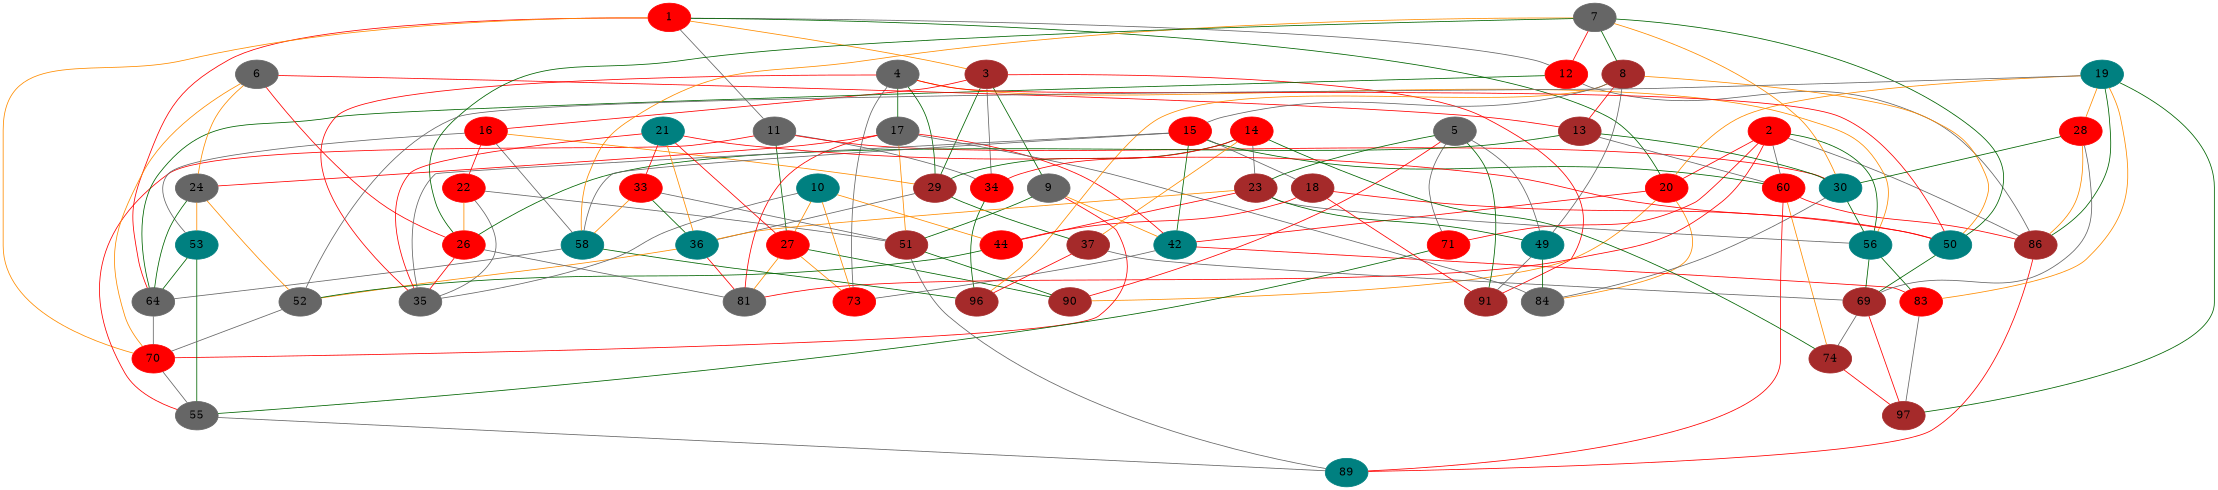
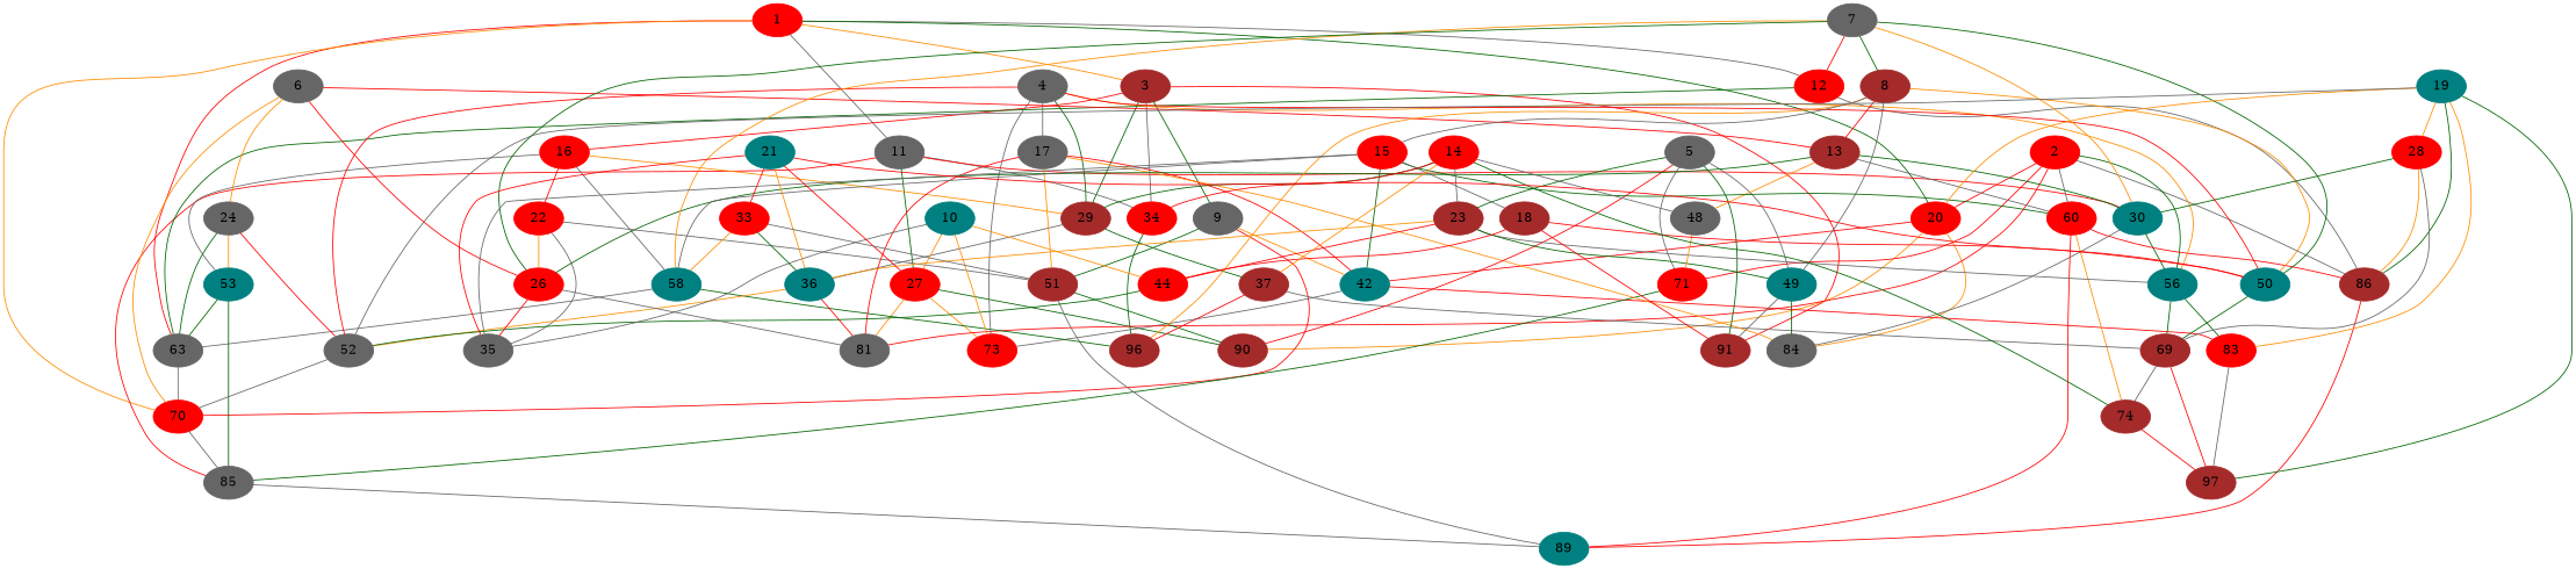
  graph {
    node [color=red style=filled]
    edge [color=gray40]
    1 [super="+62"]
    3 [color=brown super="+39"]
    11 [color=gray40 super="+68"]
    12
    20 [super="+32"]
-   63 [color=gray40 super="+92" label=64]
+   63 [color=gray40 super="+92"]
    70 [super="+77"]
    9 [color=gray40]
    16 [super="+78"]
    29 [color=brown super="+38"]
    34
    91 [color=brown]
-   85 [color=gray40 super="+88" label=55]
+   85 [color=gray40 super="+88"]
    30 [color=teal super="+40"]
    27 [super="+47"]
    86 [color=brown super="+98"]
    90 [color=brown]
    42 [color=teal super="+67"]
    84 [color=gray40]
    2 [super="+45"]
    56 [color=teal super="+66"]
    60 [super="+80"]
    71
    81 [color=gray40]
    83
    69 [color=brown super="+76"]
    74 [color=brown]
    89 [color=teal]
    51 [color=brown super="+87"]
    58 [color=teal super="+79"]
    22
    53 [color=teal super="+61"]
    37 [color=brown]
    36 [color=teal super="+75"]
    96 [color=brown]
    4 [color=gray40 super="+41"]
    17 [color=gray40 super="+57"]
    50 [color=teal super="+94"]
    52 [color=gray40 super="+82"]
    73
    24 [color=gray40]
    5 [color=gray40 super="+95"]
    23 [color=brown super="+72"]
    49 [color=teal super="+93"]
    44
    13 [color=brown super="+65"]
    26 [super="+31"]
+   48 [color=gray40]
    6 [color=gray40]
    35 [color=gray40 super="+55"]
    7 [color=gray40 super="+59"]
    8 [color=brown super="+54"]
    15 [super="+46"]
    18 [color=brown]
    10 [color=teal]
    14 [super="+43"]
    97 [color=brown]
    19 [color=teal super="+64"]
    28
    21 [color=teal super="+25"]
    33
    1 -- 3 [color=darkorange]
    1 -- 11
    1 -- 12
    1 -- 20 [color=darkgreen]
    1 -- 63 [color=red]
    1 -- 70 [color=darkorange]
    3 -- 9 [color=darkgreen]
    3 -- 16 [color=red]
    3 -- 29 [color=darkgreen]
    3 -- 34
    3 -- 91 [color=red]
    11 -- 34
    11 -- 85 [color=red]
    11 -- 30 [color=red]
    11 -- 27 [color=darkgreen]
    12 -- 63 [color=darkgreen]
    12 -- 86
    20 -- 90 [color=darkorange]
    20 -- 42 [color=red]
    20 -- 84 [color=darkorange]
    63 -- 70
    70 -- 85
    9 -- 70 [color=red]
    9 -- 42 [color=darkorange]
    9 -- 51 [color=darkgreen]
    16 -- 29 [color=darkorange]
    16 -- 58
    16 -- 22 [color=red]
    16 -- 53 [weight=2]
    29 -- 37 [color=darkgreen]
    29 -- 36
    34 -- 96 [color=darkgreen]
    85 -- 89
    30 -- 84
    30 -- 56 [color=darkgreen]
    27 -- 90 [color=darkgreen]
    27 -- 81 [color=darkorange]
    27 -- 73 [color=darkorange]
    86 -- 89 [color=red]
    42 -- 83 [color=red]
    42 -- 73
    2 -- 20 [color=red]
    2 -- 86
    2 -- 56 [color=darkgreen]
    2 -- 60
    2 -- 71 [color=red]
    2 -- 81 [color=red]
    56 -- 83 [color=darkgreen]
    56 -- 69 [color=darkgreen]
    60 -- 86 [color=red]
    60 -- 74 [color=darkorange]
    60 -- 89 [color=red]
    71 -- 85 [color=darkgreen]
    83 -- 97
    69 -- 74
    69 -- 97 [color=red]
    74 -- 97 [color=red]
    51 -- 90 [color=darkgreen]
    51 -- 89
    58 -- 63
    58 -- 96 [color=darkgreen]
    22 -- 51
    22 -- 26 [color=darkorange]
    22 -- 35
    53 -- 63 [color=darkgreen]
    53 -- 85 [color=darkgreen]
    37 -- 69
    37 -- 96 [color=red]
    36 -- 81 [color=red]
    36 -- 52 [color=darkorange]
    4 -- 29 [color=darkgreen]
    4 -- 56 [color=darkorange]
-   4 -- 17 [color=darkgreen]
+   4 -- 17
    4 -- 50 [color=red]
-   4 -- 35 [color=red]
+   4 -- 52 [color=red]
    4 -- 73
    17 -- 42 [color=red]
-   17 -- 84
+   17 -- 84 [color=darkorange]
    17 -- 81 [color=red]
    17 -- 51 [color=darkorange]
-   17 -- 24 [color=red]
    50 -- 69 [color=darkgreen]
    52 -- 70
    24 -- 63 [color=darkgreen]
    24 -- 53 [color=darkorange weight=2]
-   24 -- 52 [color=darkorange]
+   24 -- 52 [color=red]
    5 -- 91 [color=darkgreen]
    5 -- 90 [color=red]
    5 -- 71
    5 -- 23 [color=darkgreen]
    5 -- 49 [weight=2]
    23 -- 56
    23 -- 36 [color=darkorange]
    23 -- 49 [color=darkgreen]
    23 -- 44 [color=red]
    49 -- 91
    49 -- 84 [color=darkgreen]
    44 -- 52 [color=darkgreen]
    13 -- 30 [color=darkgreen]
    13 -- 60
    13 -- 26 [color=darkgreen]
+   13 -- 48 [color=darkorange]
    26 -- 81
    26 -- 35 [color=red]
+   48 -- 71 [color=darkorange]
    6 -- 70 [color=darkorange]
    6 -- 24 [color=darkorange]
    6 -- 13 [color=red]
    6 -- 26 [color=red]
    7 -- 12 [color=red]
    7 -- 30 [color=darkorange]
    7 -- 58 [color=darkorange]
    7 -- 50 [color=darkgreen]
    7 -- 26 [color=darkgreen]
    7 -- 8 [color=darkgreen]
    8 -- 96 [color=darkorange]
    8 -- 50 [color=darkorange]
    8 -- 49
    8 -- 13 [color=red]
    8 -- 15
    15 -- 42 [color=darkgreen]
    15 -- 60 [color=darkgreen]
    15 -- 58
    15 -- 35
    15 -- 18
    18 -- 91 [color=red]
    18 -- 50 [color=red]
    18 -- 44 [color=red]
    10 -- 27 [color=darkorange]
    10 -- 73 [color=darkorange]
    10 -- 44 [color=darkorange]
    10 -- 35
    14 -- 29 [color=darkgreen]
    14 -- 34 [color=red]
    14 -- 74 [color=darkgreen]
    14 -- 37 [color=darkorange]
    14 -- 23
+   14 -- 48
    19 -- 20 [color=darkorange]
    19 -- 86 [color=darkgreen]
    19 -- 83 [color=darkorange]
    19 -- 52
    19 -- 97 [color=darkgreen]
    19 -- 28 [color=darkorange]
    28 -- 30 [color=darkgreen]
    28 -- 86 [color=darkorange]
    28 -- 69
    21 -- 27 [color=red]
    21 -- 36 [color=darkorange]
    21 -- 50 [color=red]
    21 -- 35 [color=red weight=2]
    21 -- 33 [color=red]
    33 -- 51
    33 -- 58 [color=darkorange]
    33 -- 36 [color=darkgreen]
  }
